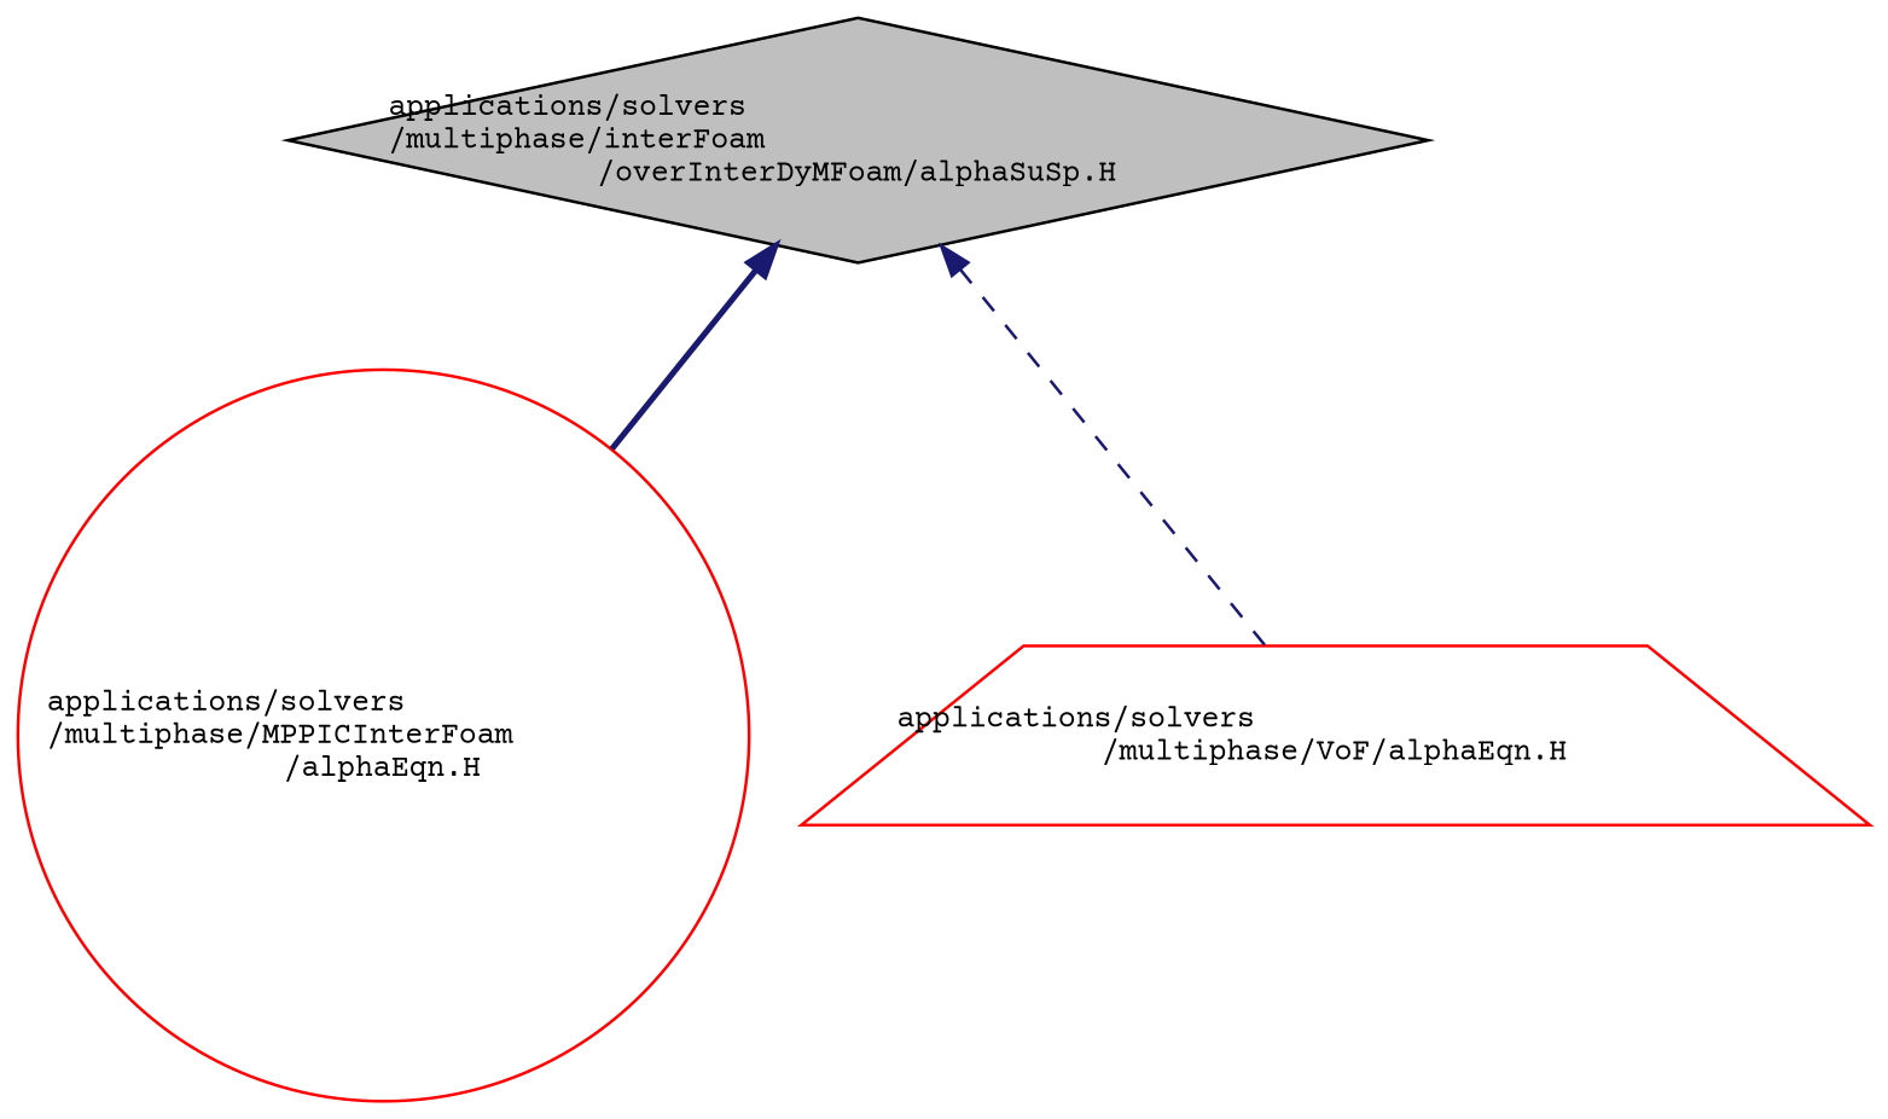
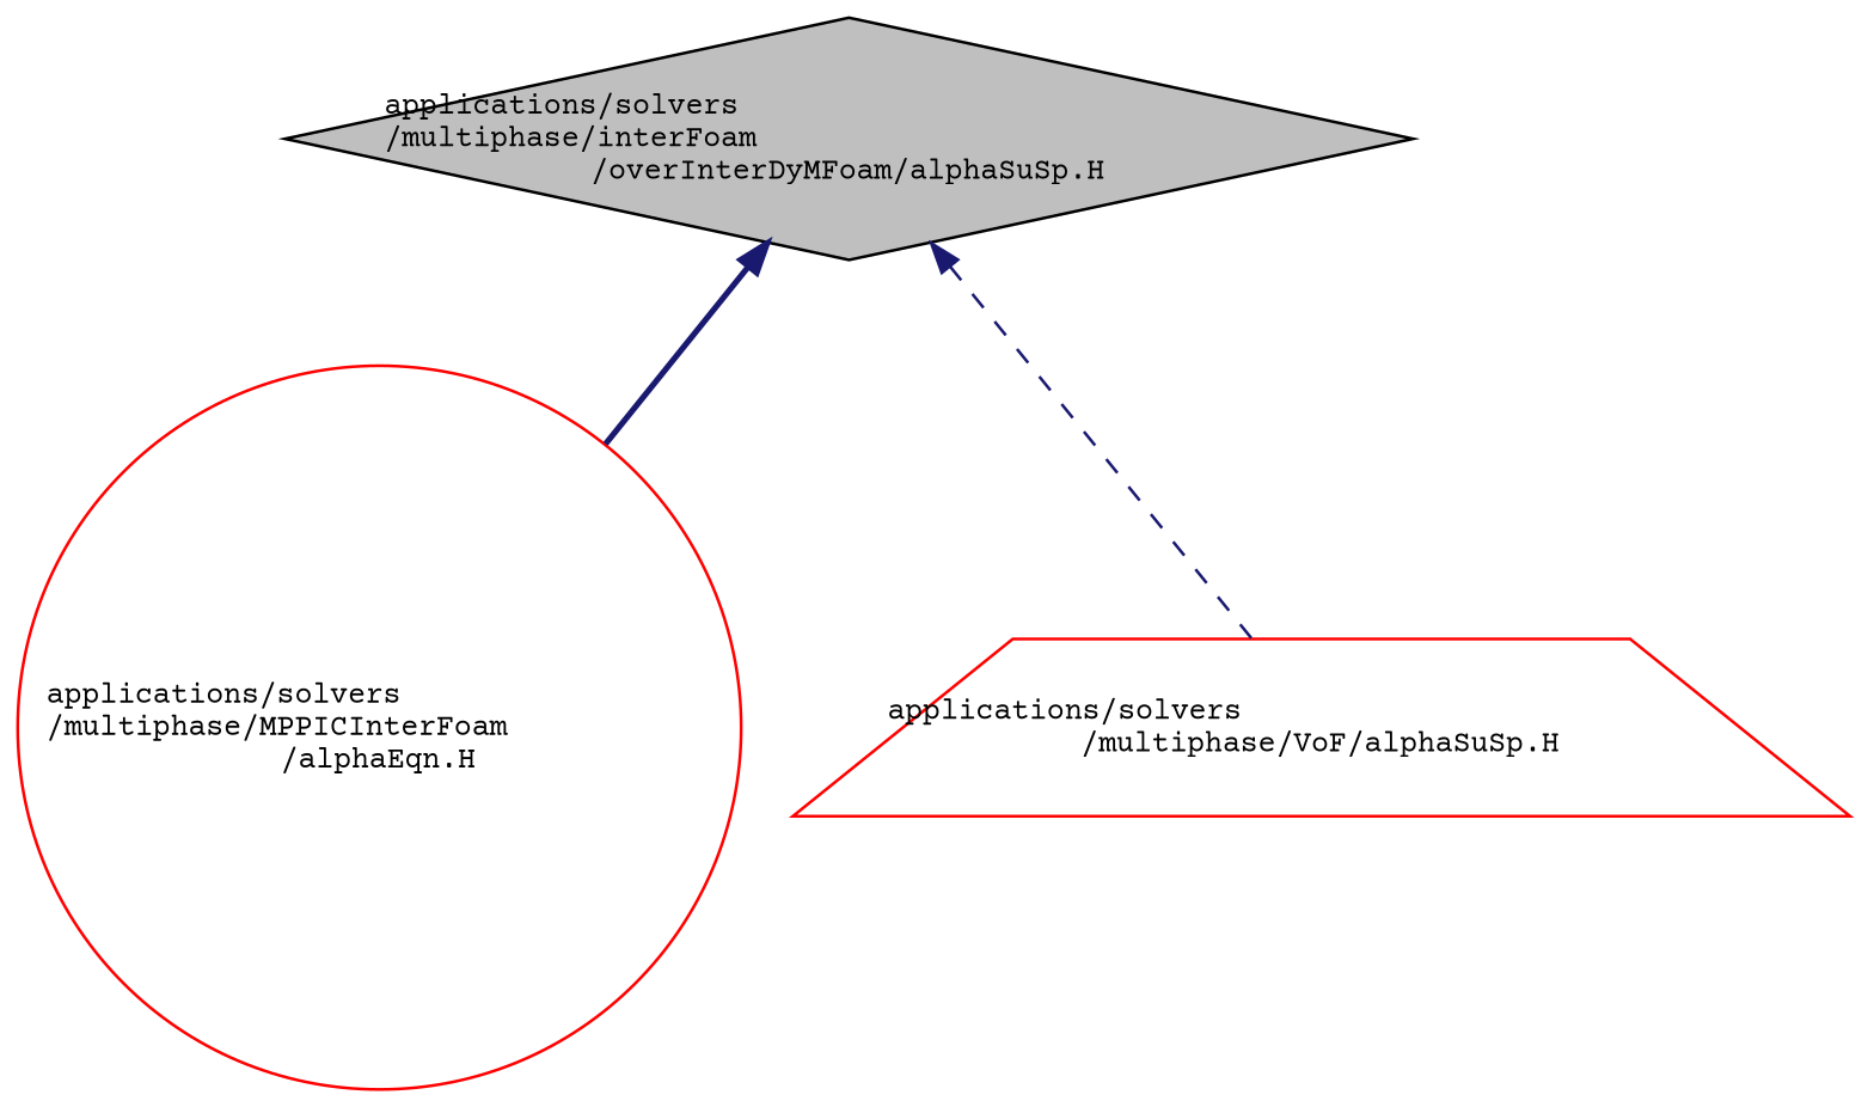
  digraph {
    fontname="Courier Prime"
    node [color=red fontname="Courier Prime" fontsize=10]
    edge [color=midnightblue dir=back fontname="Courier Prime" fontsize=10 labelfontname=Helvetica labelfontsize=10]
    n1 [color=black fillcolor=grey75 fontcolor=black height=0.2 label="applications/solvers\l/multiphase/interFoam\l/overInterDyMFoam/alphaSuSp.H" shape=diamond style=filled width=0.4]
    n2 [height=0.2 label="applications/solvers\l/multiphase/MPPICInterFoam\l/alphaEqn.H" shape=circle width=0.4]
-   n3 [height=0.2 label="applications/solvers\l/multiphase/VoF/alphaEqn.H" shape=trapezium width=0.4]
+   n3 [height=0.2 label="applications/solvers\l/multiphase/VoF/alphaSuSp.H" shape=trapezium width=0.4]
    n1 -> n2 [style=bold]
    n1 -> n3 [style=dashed]
  }
